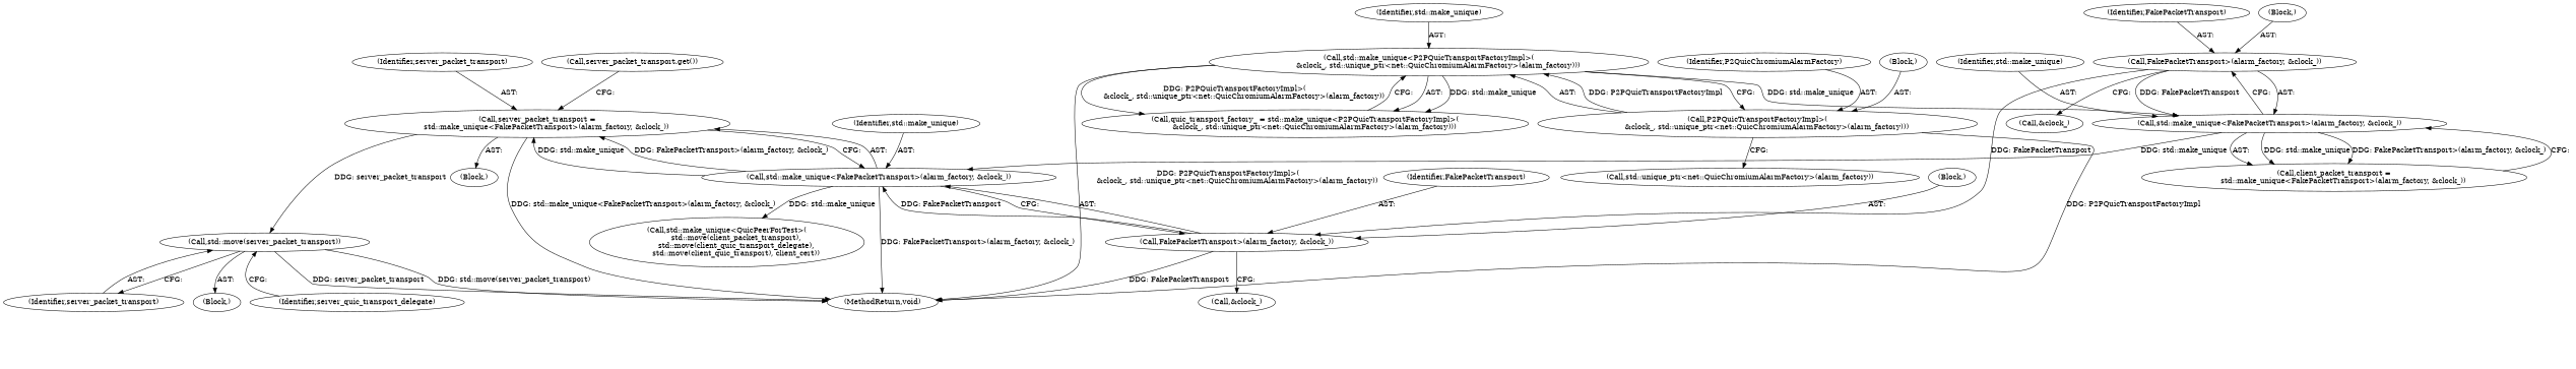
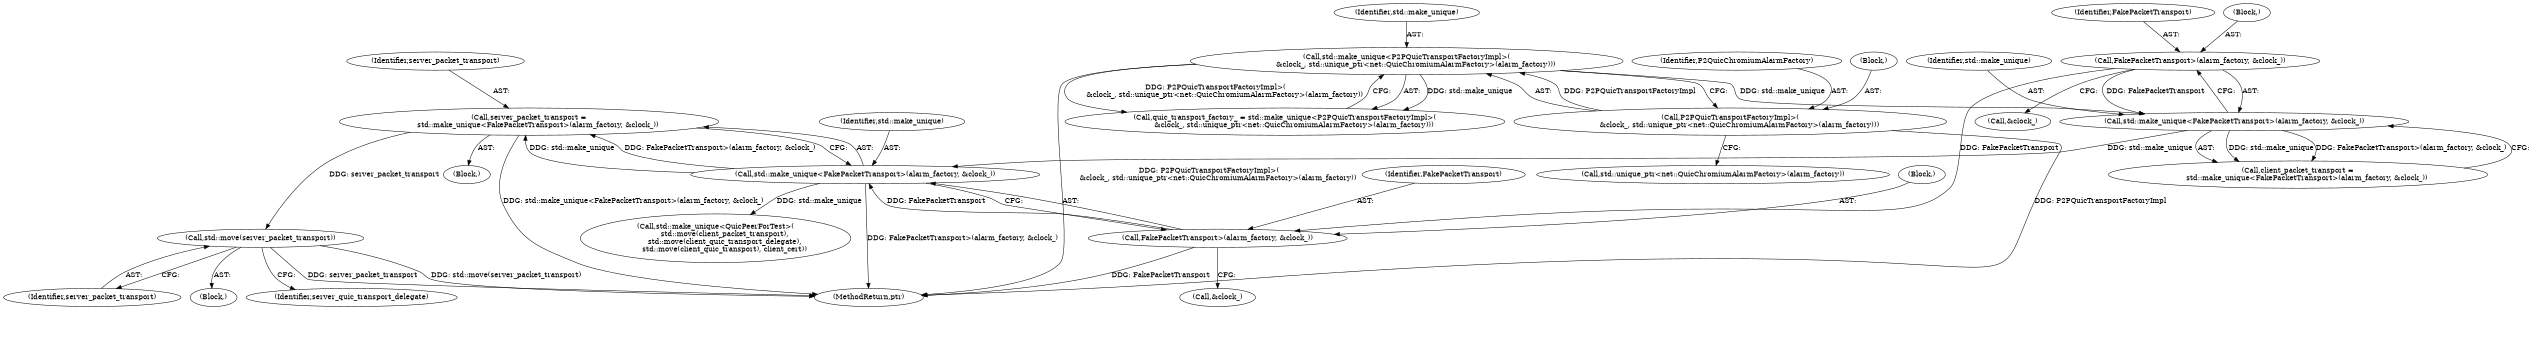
  digraph {
    n1 [label="(Call,std::move(server_packet_transport))"]
-   n2 [label="(MethodReturn,void)"]
+   n2 [label="(MethodReturn,ptr)"]
    n3 [label="(Identifier,server_packet_transport)"]
    n4 [label="(Block,)"]
    n5 [label="(Call,server_packet_transport =\n        std::make_unique<FakePacketTransport>(alarm_factory, &clock_))"]
    n6 [label="(Call,std::make_unique<FakePacketTransport>(alarm_factory, &clock_))"]
    n7 [label="(Block,)"]
    n8 [label="(Call,FakePacketTransport>(alarm_factory, &clock_))"]
    n9 [label="(Call,std::make_unique<QuicPeerForTest>(\n        std::move(client_packet_transport),\n        std::move(client_quic_transport_delegate),\n        std::move(client_quic_transport), client_cert))"]
    n10 [label="(Call,&clock_)"]
    n11 [label="(Call,std::make_unique<FakePacketTransport>(alarm_factory, &clock_))"]
    n12 [label="(Call,FakePacketTransport>(alarm_factory, &clock_))"]
    n13 [label="(Call,client_packet_transport =\n        std::make_unique<FakePacketTransport>(alarm_factory, &clock_))"]
    n14 [label="(Call,&clock_)"]
    n15 [label="(Call,std::make_unique<P2PQuicTransportFactoryImpl>(\n        &clock_, std::unique_ptr<net::QuicChromiumAlarmFactory>(alarm_factory)))"]
    n16 [label="(Call,P2PQuicTransportFactoryImpl>(\n        &clock_, std::unique_ptr<net::QuicChromiumAlarmFactory>(alarm_factory)))"]
    n17 [label="(Call,quic_transport_factory_ = std::make_unique<P2PQuicTransportFactoryImpl>(\n        &clock_, std::unique_ptr<net::QuicChromiumAlarmFactory>(alarm_factory)))"]
    n18 [label="(Call,std::unique_ptr<net::QuicChromiumAlarmFactory>(alarm_factory))"]
    n19 [label="(Identifier,FakePacketTransport)"]
-   n20 [label="(Call,server_packet_transport.get())"]
    n21 [label="(Identifier,std::make_unique)"]
    n22 [label="(Identifier,std::make_unique)"]
    n23 [label="(Block,)"]
    n24 [label="(Identifier,std::make_unique)"]
    n25 [label="(Block,)"]
    n26 [label="(Identifier,server_quic_transport_delegate)"]
    n27 [label="(Block,)"]
    n28 [label="(Identifier,server_packet_transport)"]
    n29 [label="(Identifier,FakePacketTransport)"]
    n30 [label="(Identifier,P2QuicChromiumAlarmFactory)"]
    n1 -> n2 [label="DDG: std::move(server_packet_transport)"]
    n1 -> n2 [label="DDG: server_packet_transport"]
    n1 -> n3 [label="CFG: "]
    n1 -> n4 [label="AST: "]
    n3 -> n1 [label="AST: "]
    n5 -> n1 [label="DDG: server_packet_transport"]
    n5 -> n2 [label="DDG: std::make_unique<FakePacketTransport>(alarm_factory, &clock_)"]
    n5 -> n6 [label="CFG: "]
    n5 -> n7 [label="AST: "]
    n6 -> n2 [label="DDG: FakePacketTransport>(alarm_factory, &clock_)"]
    n6 -> n5 [label="AST: "]
    n6 -> n5 [label="DDG: std::make_unique"]
    n6 -> n5 [label="DDG: FakePacketTransport>(alarm_factory, &clock_)"]
    n6 -> n8 [label="CFG: "]
    n6 -> n9 [label="DDG: std::make_unique"]
    n8 -> n2 [label="DDG: FakePacketTransport"]
    n8 -> n6 [label="AST: "]
    n8 -> n6 [label="DDG: FakePacketTransport"]
    n8 -> n10 [label="CFG: "]
    n11 -> n6 [label="DDG: std::make_unique"]
    n11 -> n12 [label="CFG: "]
    n11 -> n13 [label="AST: "]
    n11 -> n13 [label="DDG: std::make_unique"]
    n11 -> n13 [label="DDG: FakePacketTransport>(alarm_factory, &clock_)"]
    n12 -> n8 [label="DDG: FakePacketTransport"]
    n12 -> n11 [label="AST: "]
    n12 -> n11 [label="DDG: FakePacketTransport"]
    n12 -> n14 [label="CFG: "]
    n13 -> n11 [label="CFG: "]
    n15 -> n2 [label="DDG: P2PQuicTransportFactoryImpl>(\n        &clock_, std::unique_ptr<net::QuicChromiumAlarmFactory>(alarm_factory))"]
    n15 -> n11 [label="DDG: std::make_unique"]
    n15 -> n16 [label="CFG: "]
    n15 -> n17 [label="AST: "]
    n15 -> n17 [label="DDG: std::make_unique"]
    n15 -> n17 [label="DDG: P2PQuicTransportFactoryImpl>(\n        &clock_, std::unique_ptr<net::QuicChromiumAlarmFactory>(alarm_factory))"]
    n16 -> n2 [label="DDG: P2PQuicTransportFactoryImpl"]
    n16 -> n15 [label="AST: "]
    n16 -> n15 [label="DDG: P2PQuicTransportFactoryImpl"]
    n16 -> n18 [label="CFG: "]
    n17 -> n15 [label="CFG: "]
    n19 -> n8 [label="AST: "]
-   n20 -> n5 [label="CFG: "]
    n21 -> n6 [label="AST: "]
    n22 -> n15 [label="AST: "]
    n23 -> n8 [label="AST: "]
    n24 -> n11 [label="AST: "]
    n25 -> n12 [label="AST: "]
-   n26 -> n1 [label="CFG: "]
+   n1 -> n26 [label="CFG: "]
    n27 -> n16 [label="AST: "]
    n28 -> n5 [label="AST: "]
    n29 -> n12 [label="AST: "]
    n30 -> n16 [label="AST: "]
  }
